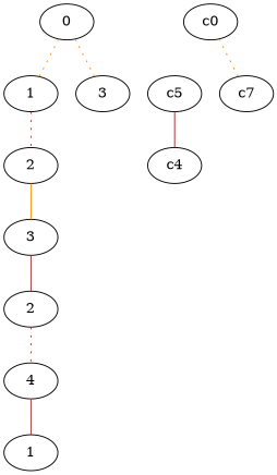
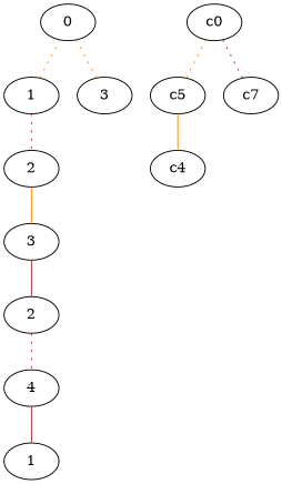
  graph {
    edge [color=darkorange style=dotted]
    n1 [label=0]
    n2 [label=1]
    n3 [label=3]
    n4 [label=2]
    n5 [label=3]
    n6 [label=2]
    n7 [label=4]
    n8 [label=1]
    n9 [label=c5]
    c0
    n11 [label=c7]
    c4
    n1 -- n2
    n1 -- n3
    n2 -- n4 [color=brown]
    n4 -- n5 [style=""]
    n5 -- n6 [color=brown style=""]
    n6 -- n7 [color=brown]
    n7 -- n8 [color=brown style=""]
-   n9 -- c4 [color=brown style=""]
-   c0 -- n11
+   n9 -- c4 [style=""]
+   c0 -- n9
+   c0 -- n11 [color=brown]
  }
